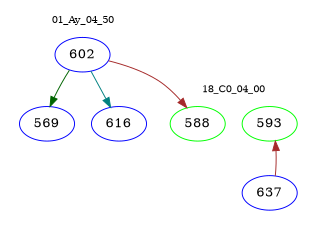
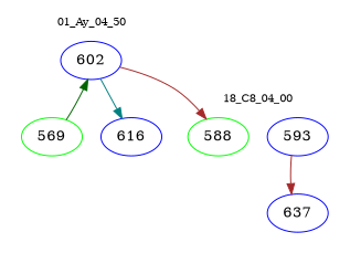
  digraph {
    node [color=blue]
    edge [color=brown]
    n1 [label=602]
-   n2 [label=569]
+   n2 [color=green label=569]
    n3 [label=616]
-   n4 [color=green label=593]
+   n4 [label=593]
    n5 [color=green label=588]
    n6 [label=637]
    subgraph cluster_1 {
      color=white
      fontsize=10
      label="01_Ay_04_50"
      n1
      n2
      n3
    }
    subgraph cluster_2 {
      color=white
      fontsize=10
-     label="18_C0_04_00"
+     label="18_C8_04_00"
      n4
      n5
      n6
    }
-   n1 -> n2 [color=darkgreen]
+   n2 -> n1 [color=darkgreen]
    n1 -> n3 [color=teal]
    n1 -> n5
-   n6 -> n4
+   n4 -> n6
  }
